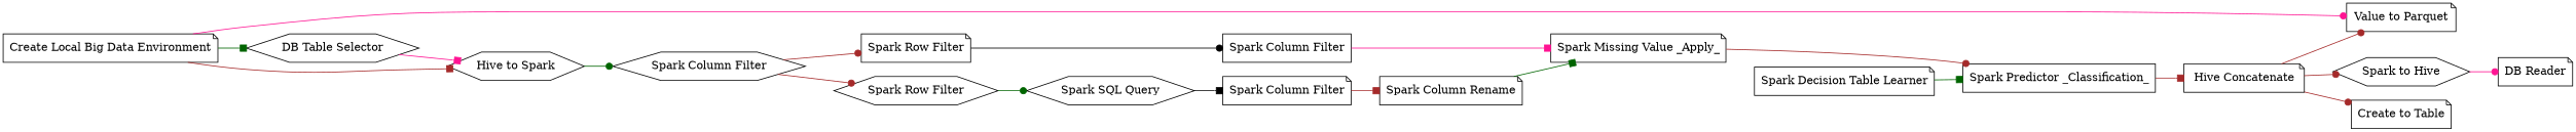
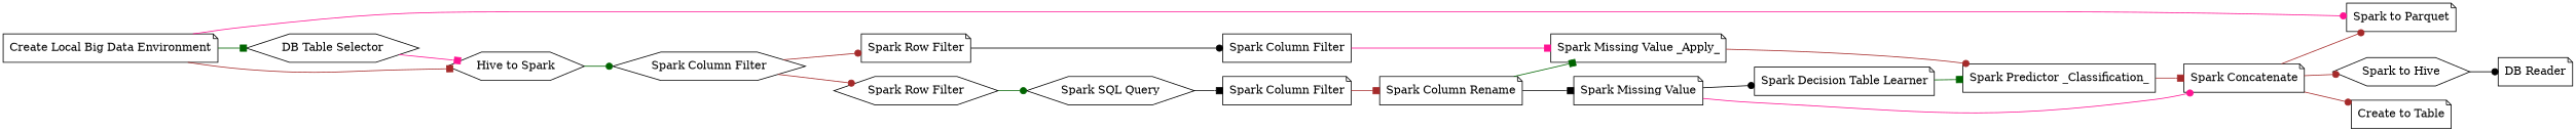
  digraph {
    rankdir=LR
    node [shape=note]
    edge [arrowhead=dot color=brown]
    n1 [label="Spark to Hive" shape=hexagon]
    n2 [label="DB Reader"]
    n3 [label="Spark Predictor _Classification_" shape=box]
-   n4 [label="Hive Concatenate"]
+   n4 [label="Spark Concatenate"]
    n5 [label="Create to Table"]
-   n6 [label="Value to Parquet"]
+   n6 [label="Spark to Parquet"]
+   n7 [label="Spark Missing Value"]
    n8 [label="Spark Decision Table Learner"]
    n9 [label="Spark Missing Value _Apply_"]
    n10 [label="DB Table Selector" shape=hexagon]
    n11 [label="Hive to Spark" shape=hexagon]
    n12 [label="Spark Column Filter" shape=hexagon]
    n13 [label="Spark Row Filter"]
    n14 [label="Spark Row Filter" shape=hexagon]
    n15 [label="Create Local Big Data Environment"]
    n16 [label="Spark Column Filter" shape=box]
    n17 [label="Spark SQL Query" shape=hexagon]
    n18 [label="Spark Column Filter"]
    n19 [label="Spark Column Rename"]
-   n1 -> n2 [color=deeppink]
+   n1 -> n2 [color=black]
    n3 -> n4 [arrowhead=box]
    n4 -> n1
    n4 -> n5
    n4 -> n6
+   n7 -> n4 [color=deeppink]
+   n7 -> n8 [color=black]
    n8 -> n3 [arrowhead=box color=darkgreen]
    n9 -> n3
    n10 -> n11 [arrowhead=box color=deeppink]
    n11 -> n12 [color=darkgreen]
    n12 -> n13
    n12 -> n14
    n13 -> n16 [color=black]
    n14 -> n17 [color=darkgreen]
    n15 -> n6 [color=deeppink]
    n15 -> n10 [arrowhead=box color=darkgreen]
    n15 -> n11 [arrowhead=box]
    n16 -> n9 [arrowhead=box color=deeppink]
    n17 -> n18 [arrowhead=box color=black]
    n18 -> n19 [arrowhead=box]
+   n19 -> n7 [arrowhead=box color=black]
    n19 -> n9 [arrowhead=box color=darkgreen]
  }
